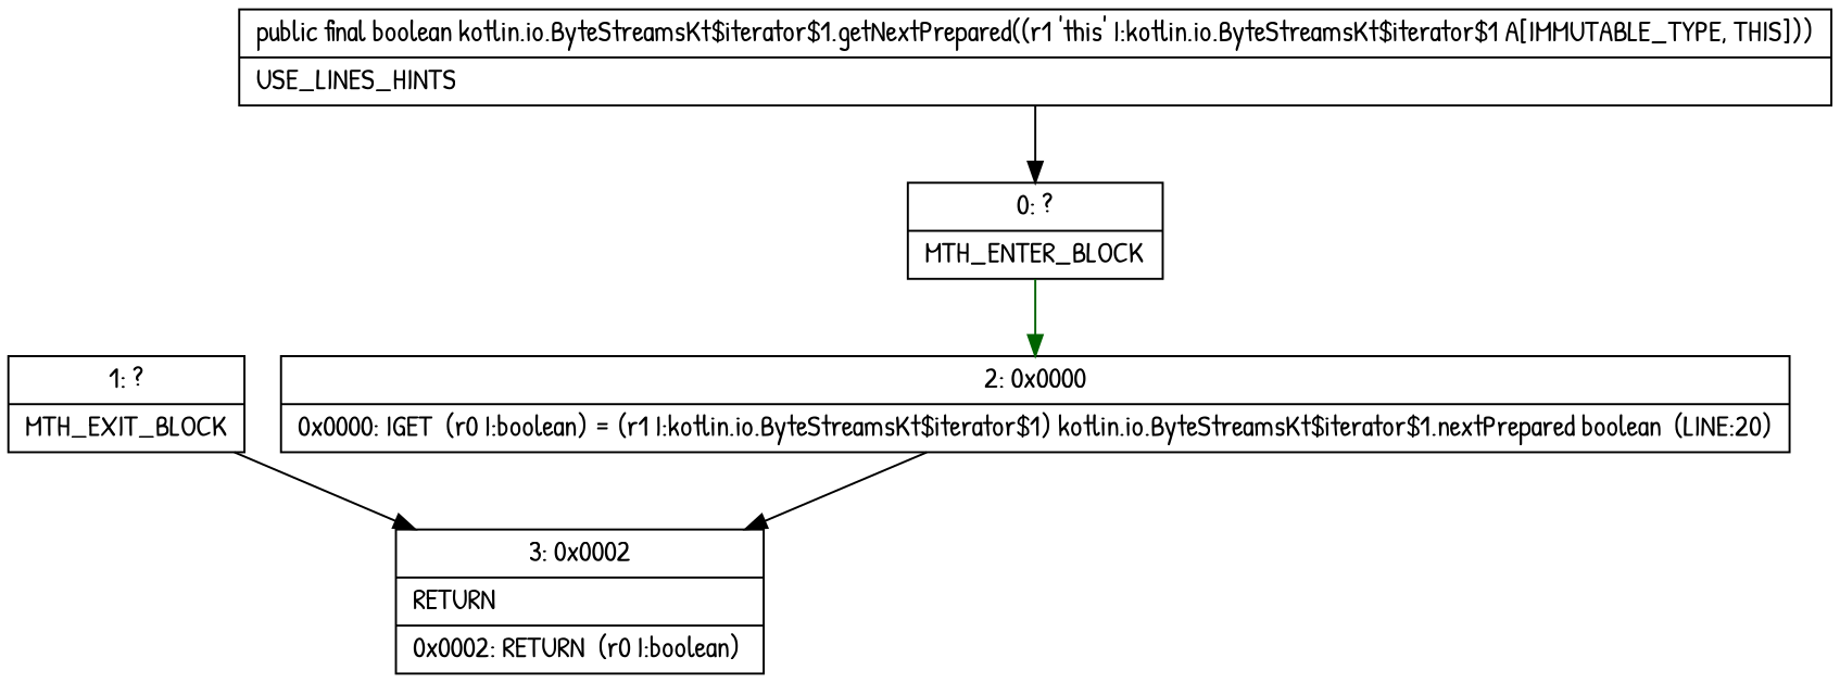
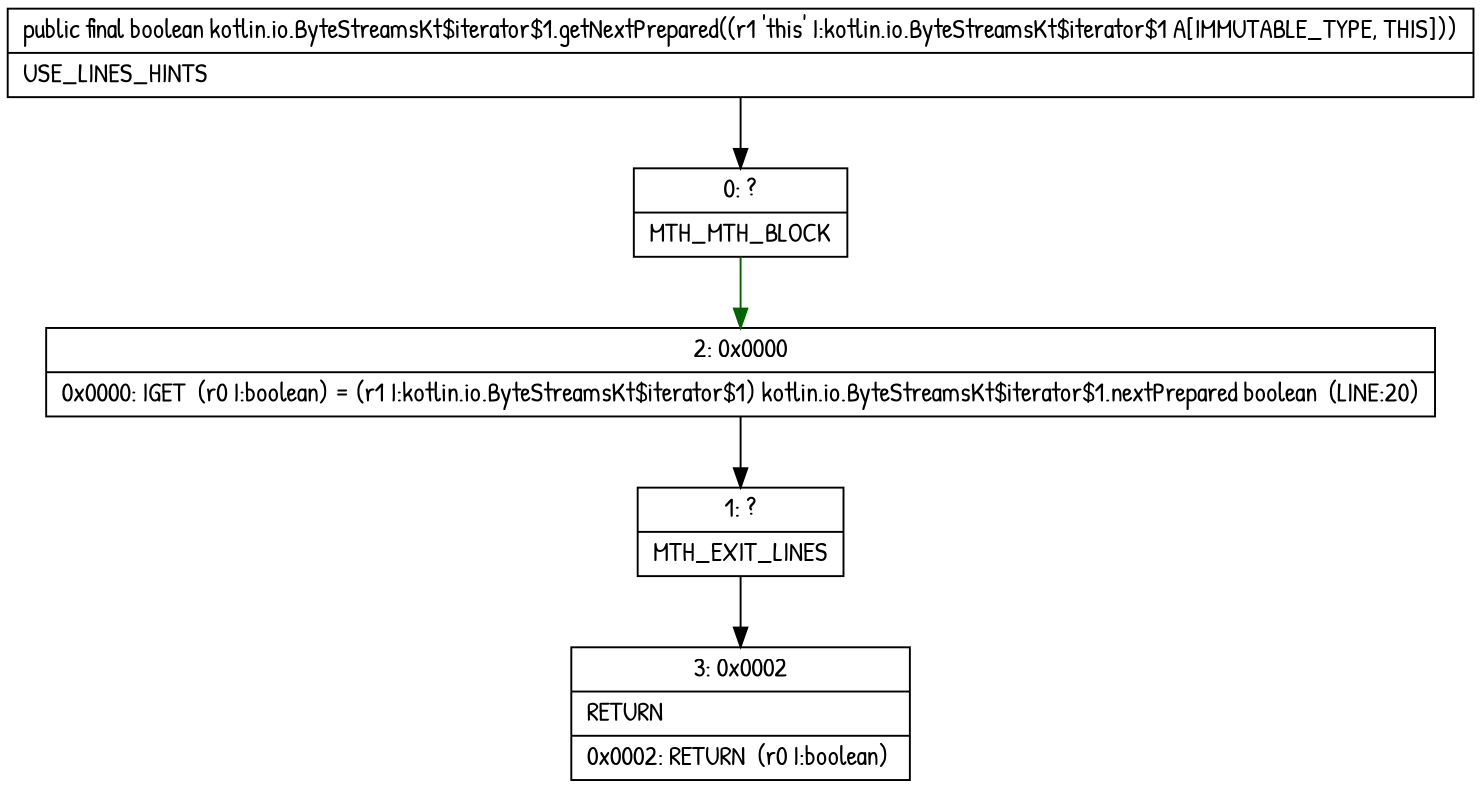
  digraph {
    fontname="Patrick Hand"
    node [fontname="Patrick Hand" shape=record]
    edge [color=black fontname="Patrick Hand"]
-   n1 [label="{0\:\ ?|MTH_ENTER_BLOCK\l}"]
+   n1 [label="{0\:\ ?|MTH_MTH_BLOCK\l}"]
    n2 [label="{2\:\ 0x0000|0x0000: IGET  (r0 I:boolean) = (r1 I:kotlin.io.ByteStreamsKt$iterator$1) kotlin.io.ByteStreamsKt$iterator$1.nextPrepared boolean  (LINE:20)\l}"]
    n3 [label="{3\:\ 0x0002|RETURN\l|0x0002: RETURN  (r0 I:boolean) \l}"]
-   n4 [label="{1\:\ ?|MTH_EXIT_BLOCK\l}"]
+   n4 [label="{1\:\ ?|MTH_EXIT_LINES\l}"]
    n5 [label="{public final boolean kotlin.io.ByteStreamsKt$iterator$1.getNextPrepared((r1 'this' I:kotlin.io.ByteStreamsKt$iterator$1 A[IMMUTABLE_TYPE, THIS]))  | USE_LINES_HINTS\l}"]
    n1 -> n2 [color=darkgreen]
-   n2 -> n3
+   n2 -> n4
    n4 -> n3
    n5 -> n1
  }
